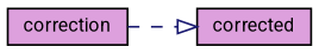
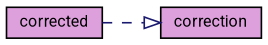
  digraph {
    rankdir=LR
    fontname=Roboto
    node [color=black fillcolor=plum fontname=Roboto fontsize=10 shape=record style=filled]
    n1 [fontcolor=black height=0.2 label=corrected width=0.4]
    n2 [height=0.2 label=correction width=0.4]
-   n2 -> n1 [color=midnightblue fontname=Roboto fontsize=10 labelfontname=FreeSans labelfontsize=10 style=dashed arrowhead=onormal]
+   n1 -> n2 [color=midnightblue fontname=Roboto fontsize=10 labelfontname=FreeSans labelfontsize=10 style=dashed arrowhead=onormal]
  }
